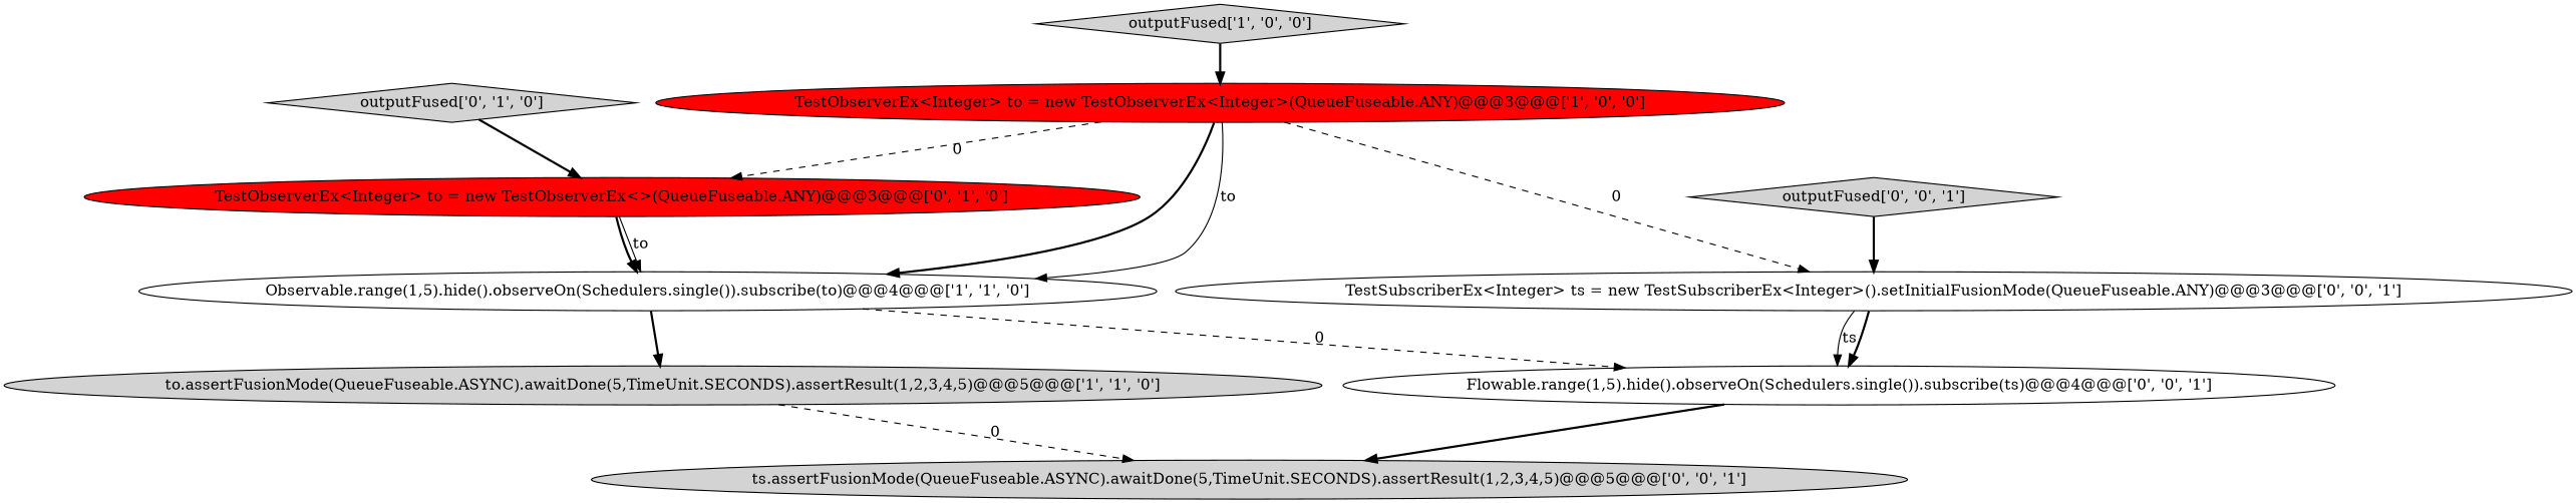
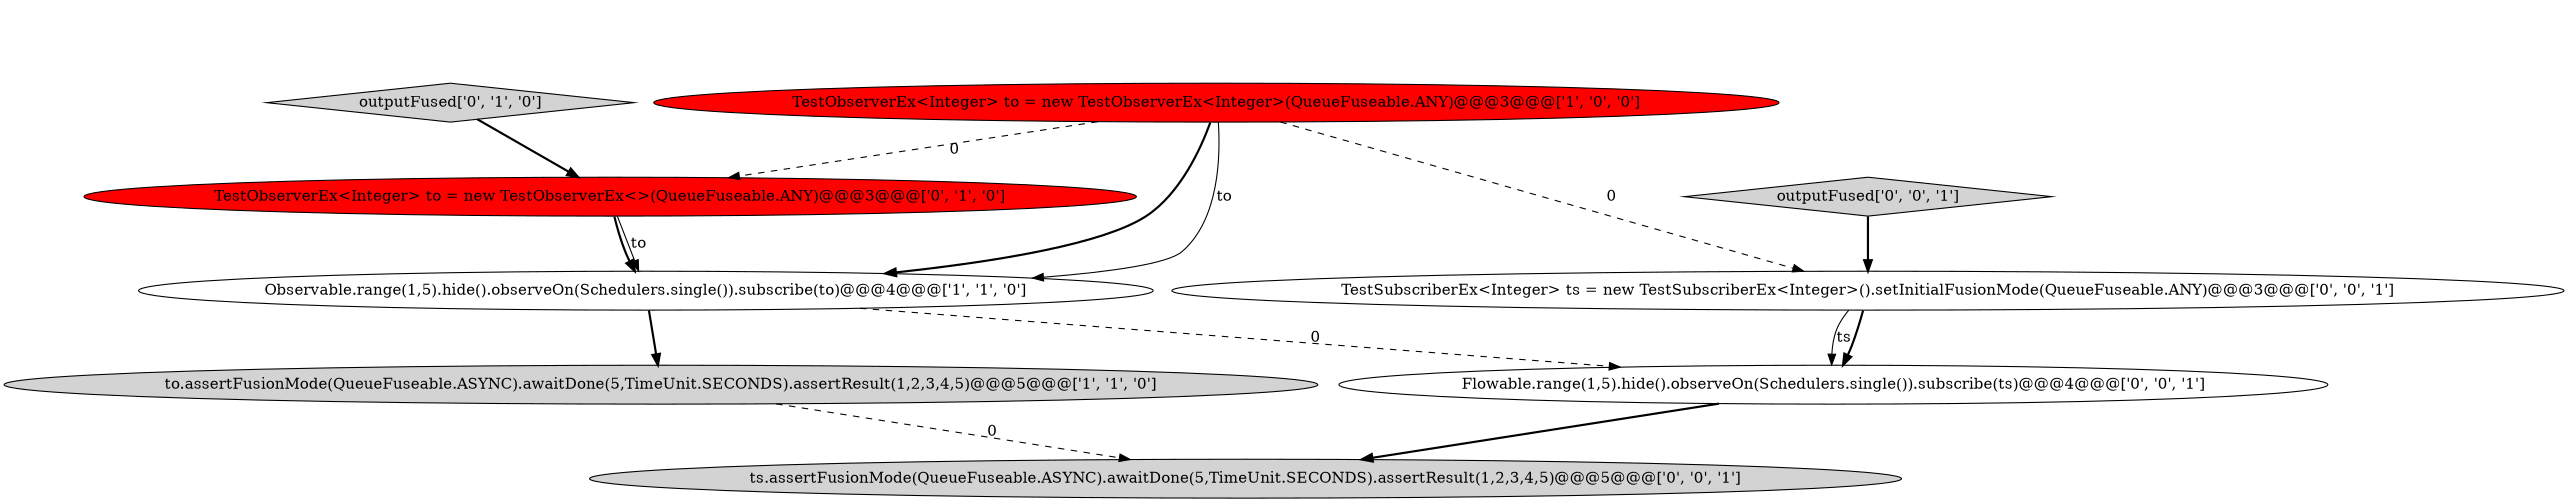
  digraph {
    node [fillcolor=lightgray shape=ellipse style=filled]
    edge [style=bold]
    n1 [label="outputFused['0', '1', '0']" shape=diamond]
    n2 [fillcolor=red label="TestObserverEx<Integer> to = new TestObserverEx<>(QueueFuseable.ANY)@@@3@@@['0', '1', '0']"]
    n3 [fillcolor=white label="Flowable.range(1,5).hide().observeOn(Schedulers.single()).subscribe(ts)@@@4@@@['0', '0', '1']"]
    n4 [label="ts.assertFusionMode(QueueFuseable.ASYNC).awaitDone(5,TimeUnit.SECONDS).assertResult(1,2,3,4,5)@@@5@@@['0', '0', '1']"]
    n5 [label="to.assertFusionMode(QueueFuseable.ASYNC).awaitDone(5,TimeUnit.SECONDS).assertResult(1,2,3,4,5)@@@5@@@['1', '1', '0']"]
    n6 [fillcolor=red label="TestObserverEx<Integer> to = new TestObserverEx<Integer>(QueueFuseable.ANY)@@@3@@@['1', '0', '0']"]
    n7 [fillcolor=white label="TestSubscriberEx<Integer> ts = new TestSubscriberEx<Integer>().setInitialFusionMode(QueueFuseable.ANY)@@@3@@@['0', '0', '1']"]
    n8 [fillcolor=white label="Observable.range(1,5).hide().observeOn(Schedulers.single()).subscribe(to)@@@4@@@['1', '1', '0']"]
-   n9 [label="outputFused['1', '0', '0']" shape=diamond]
    n10 [label="outputFused['0', '0', '1']" shape=diamond]
    n1 -> n2
    n2 -> n8
    n2 -> n8 [label=to style=solid]
    n3 -> n4
    n5 -> n4 [label=0 style=dashed]
    n6 -> n2 [label=0 style=dashed]
    n6 -> n7 [label=0 style=dashed]
    n6 -> n8 [label=to style=solid]
    n6 -> n8
    n7 -> n3 [label=ts style=solid]
    n7 -> n3
    n8 -> n3 [label=0 style=dashed]
    n8 -> n5
-   n9 -> n6
    n10 -> n7
  }
